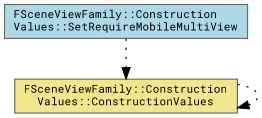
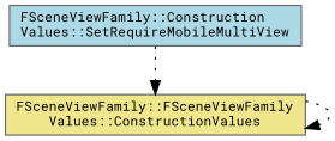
  digraph {
    rankdir=TB
    fontname="Roboto Mono"
    node [fontname="Roboto Mono" fontsize=10 shape=box style=filled]
    edge [color=black fontname="Roboto Mono" fontsize=10 labelfontname=Helvetica labelfontsize=10 style=dotted]
    n1 [color=gray40 fillcolor=lightblue fontcolor=black height=0.2 label="FSceneViewFamily::Construction\lValues::SetRequireMobileMultiView" width=0.4]
-   n2 [color=grey40 fillcolor=khaki height=0.2 label="FSceneViewFamily::Construction\lValues::ConstructionValues" width=0.4]
+   n2 [color=grey40 fillcolor=khaki height=0.2 label="FSceneViewFamily::FSceneViewFamily\lValues::ConstructionValues" width=0.4]
    n1 -> n2
    n2 -> n2
  }
